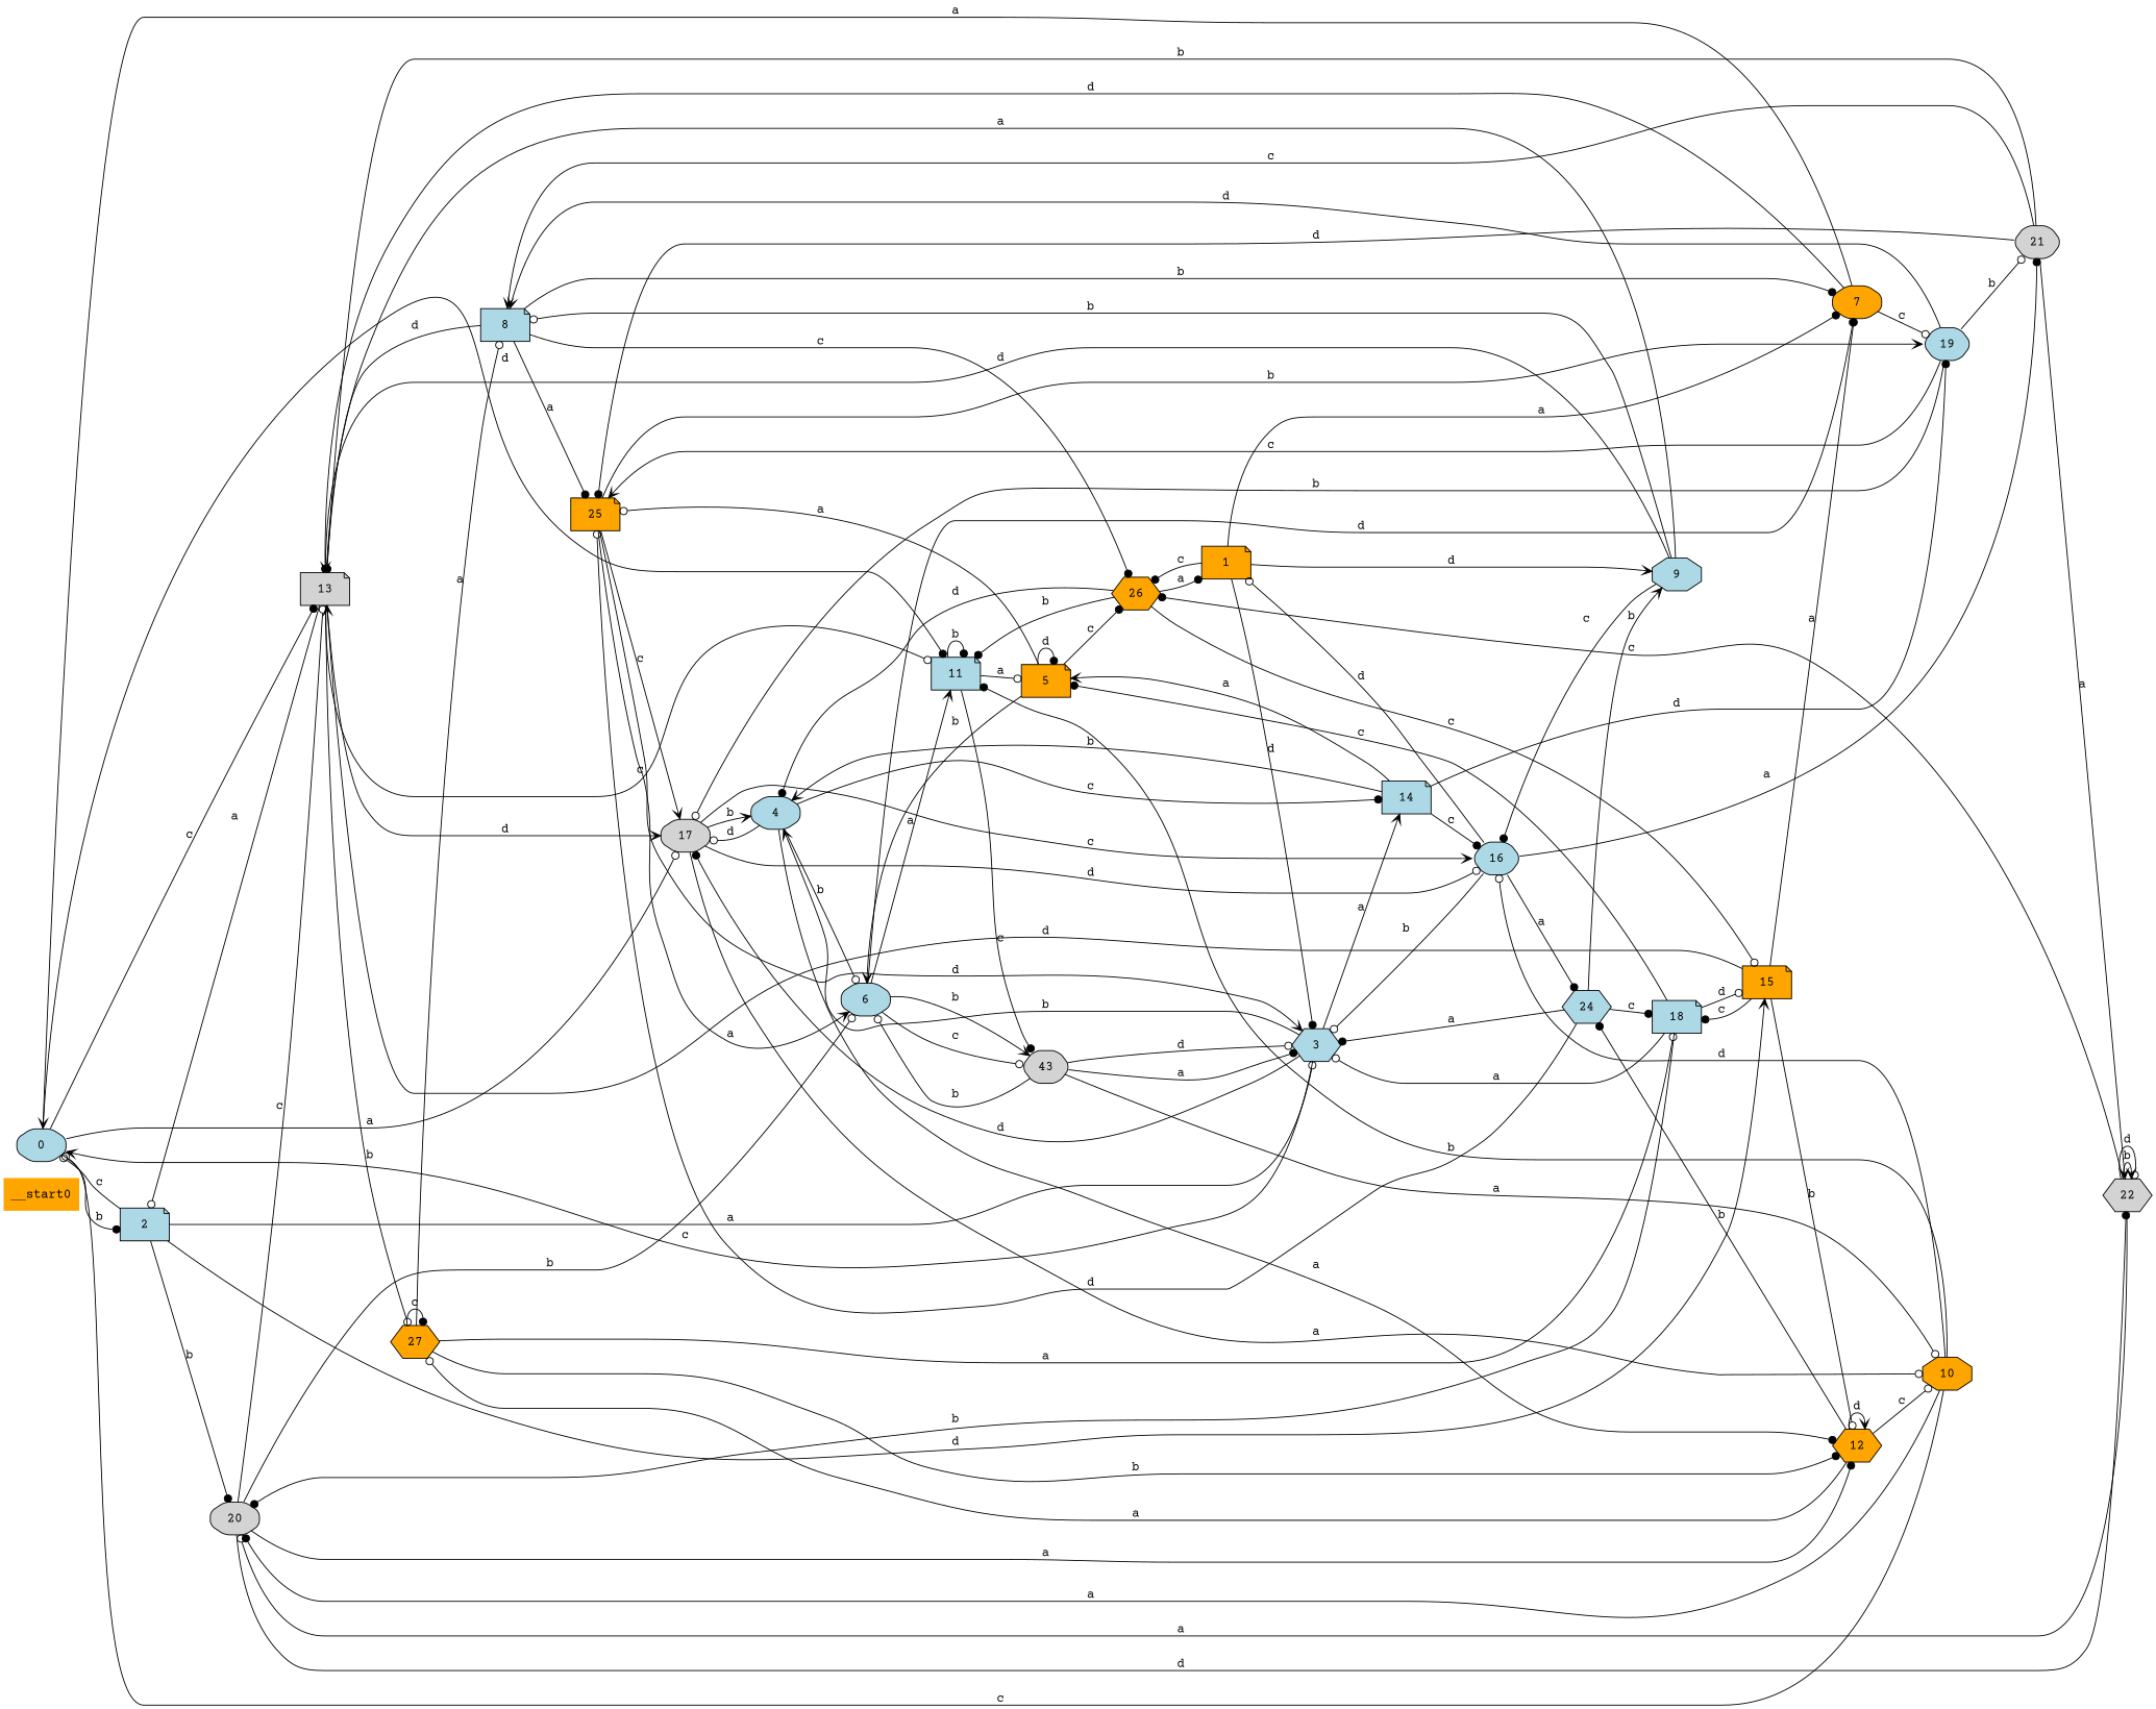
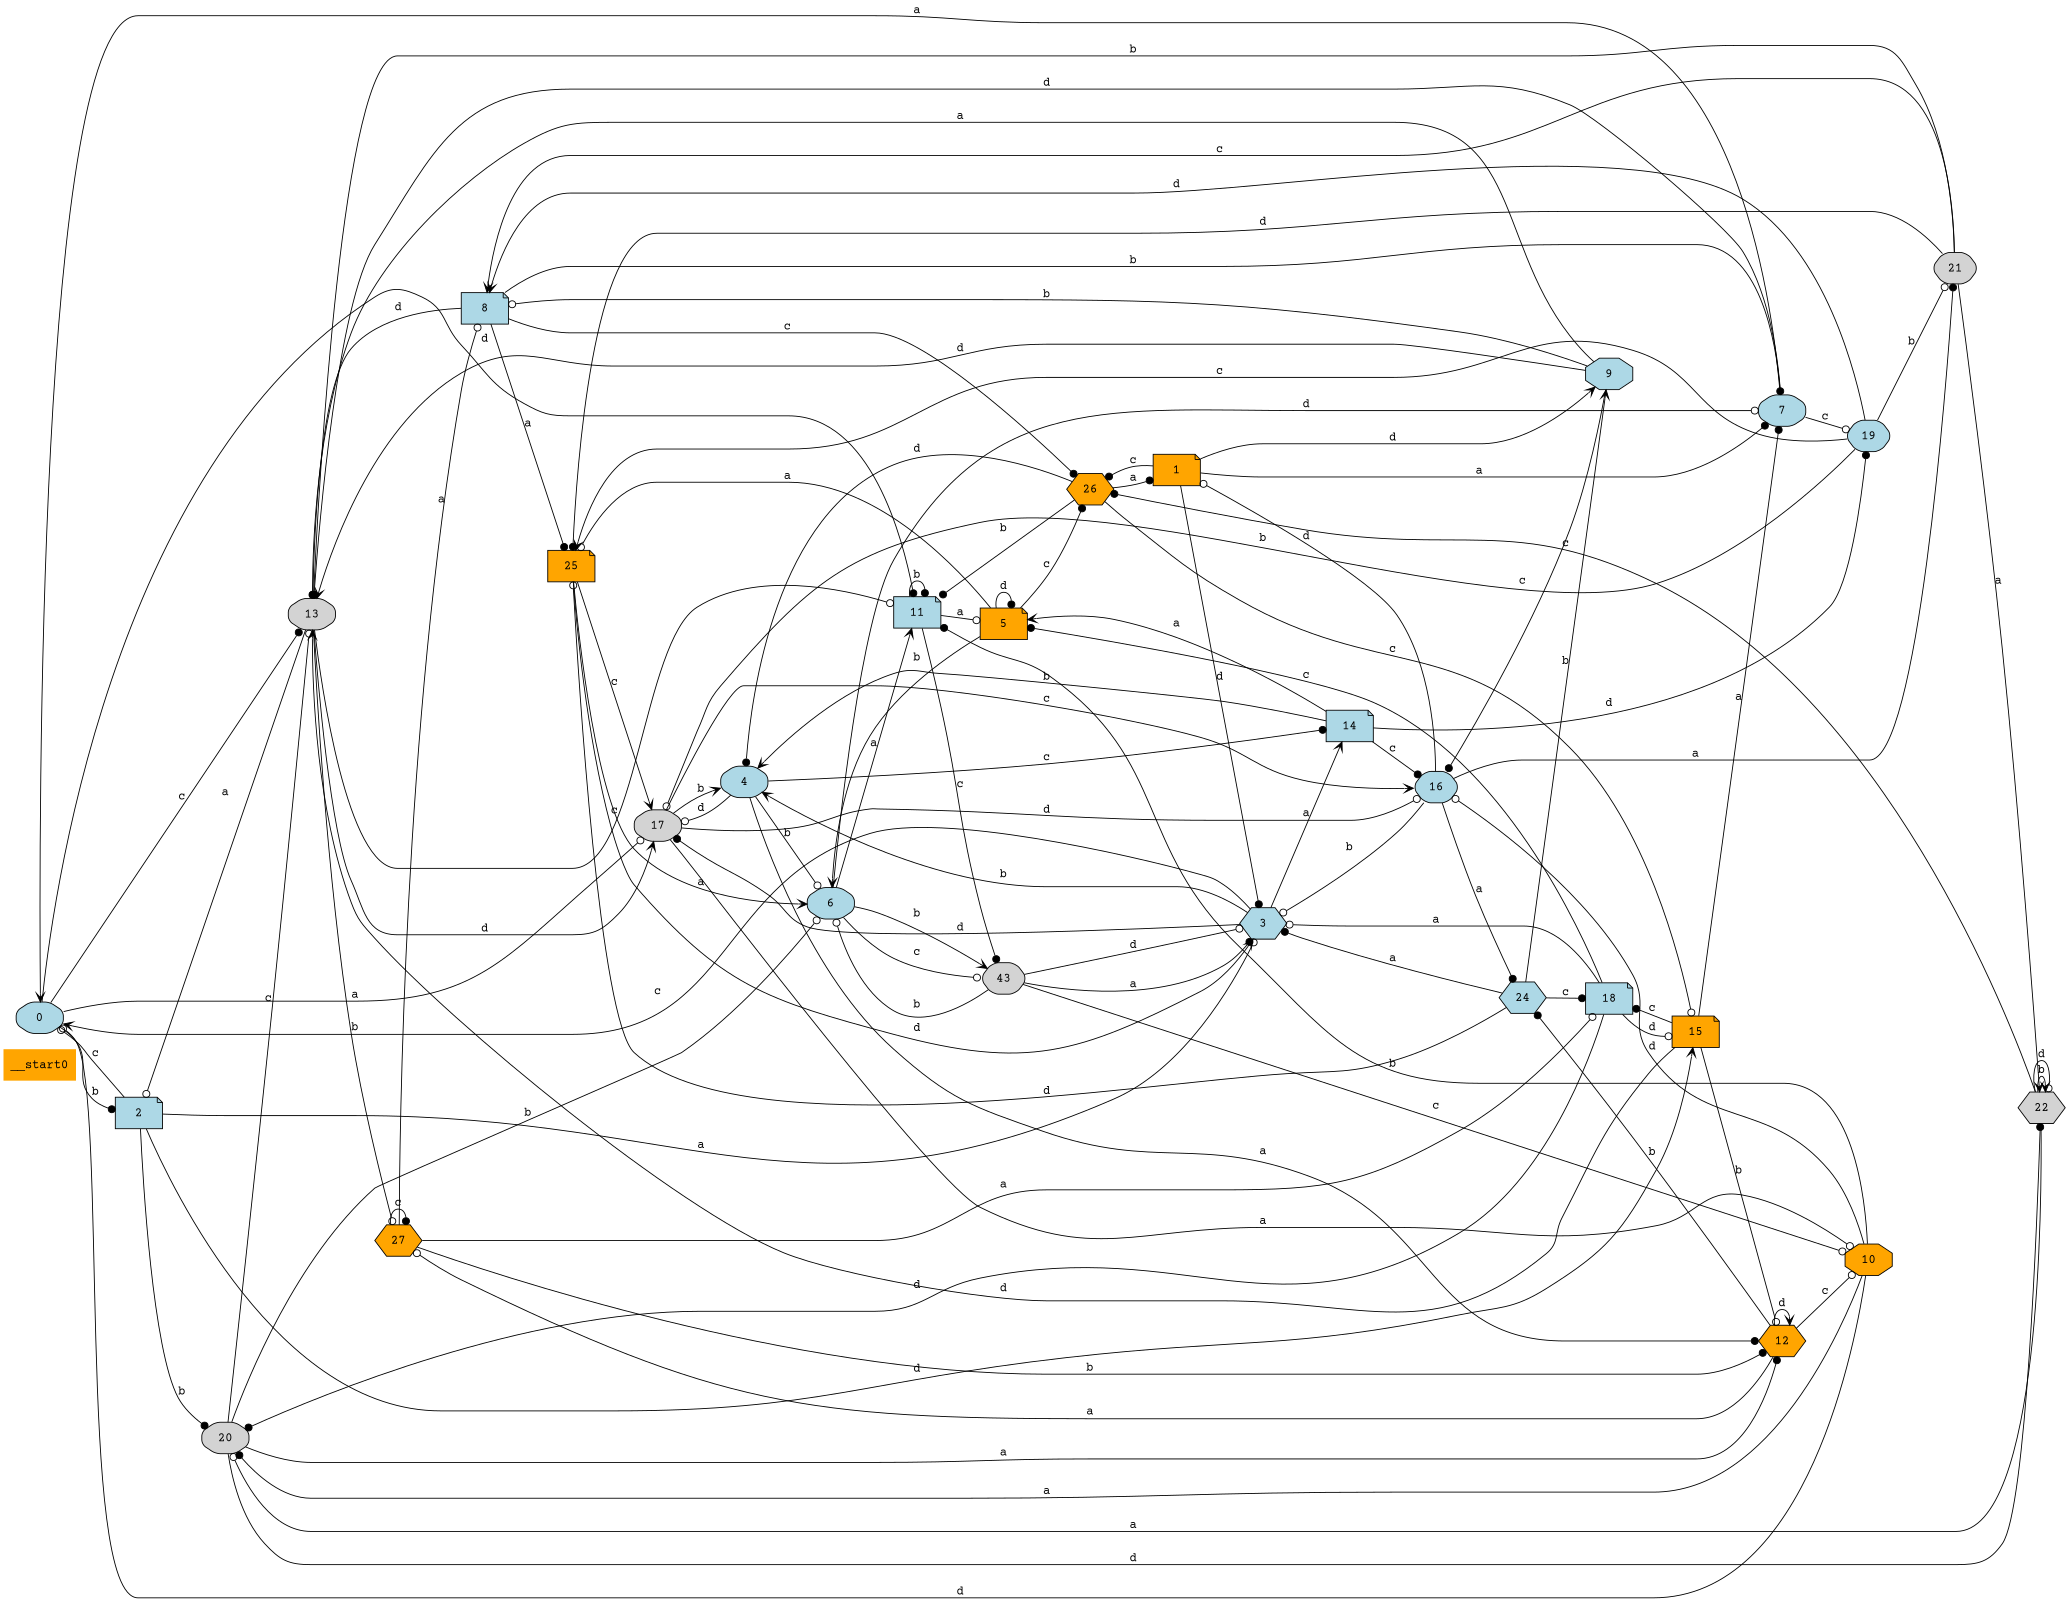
  digraph {
    fontname="Courier Prime"
    rankdir=LR
    node [fillcolor=lightblue fontname="Courier Prime" shape=note style=filled color=black]
    edge [arrowhead=dot fontname="Courier Prime"]
    __start0 [fillcolor=orange shape=none color=""]
    n2 [label=0 shape=octagon style="rounded,filled"]
    n3 [label=2]
    n4 [label=11 style="rounded,filled"]
-   n5 [fillcolor=lightgrey label=13 style="rounded,filled"]
+   n5 [fillcolor=lightgrey label=13 shape=octagon style="rounded,filled"]
    n6 [fillcolor=lightgrey label=17 shape=octagon style="rounded,filled"]
    n7 [label=3 shape=hexagon]
    n8 [fillcolor=orange label=15]
    n9 [fillcolor=lightgrey label=20 shape=octagon style="rounded,filled"]
    n10 [fillcolor=orange label=5]
    n11 [fillcolor=lightgrey label=43 shape=hexagon style="rounded,filled"]
    n12 [fillcolor=orange label=27 shape=hexagon]
    n13 [label=4 shape=octagon style="rounded,filled"]
    n14 [label=16 shape=hexagon style="rounded,filled"]
    n15 [fillcolor=orange label=10 shape=octagon]
    n16 [fillcolor=orange label=1]
-   n17 [fillcolor=orange label=7 shape=octagon style="rounded,filled"]
+   n17 [label=7 shape=octagon style="rounded,filled"]
    n18 [label=9 shape=octagon]
    n19 [fillcolor=orange label=26 shape=hexagon]
    n20 [label=14]
    n21 [label=19 shape=hexagon style="rounded,filled"]
    n22 [label=8 style="rounded,filled"]
    n23 [fillcolor=orange label=12 shape=hexagon]
    n24 [label=18]
    n25 [label=6 shape=octagon style="rounded,filled"]
    n26 [fillcolor=lightgrey label=22 shape=hexagon]
    n27 [label=24 shape=hexagon]
    n28 [fillcolor=orange label=25]
    n29 [fillcolor=lightgrey label=21 shape=hexagon style="rounded,filled"]
    n2 -> n3 [label=b]
    n2 -> n4 [label=d]
    n2 -> n5 [label=c]
    n2 -> n6 [arrowhead=odot label=a]
    n3 -> n2 [arrowhead=odot label=c]
    n3 -> n7 [arrowhead=odot label=a]
    n3 -> n8 [arrowhead=vee label=d]
    n3 -> n9 [label=b]
    n4 -> n4 [label=b]
    n4 -> n10 [arrowhead=odot label=a]
    n4 -> n11 [label=c]
    n5 -> n3 [arrowhead=odot label=a]
    n5 -> n4 [arrowhead=odot label=c]
    n5 -> n6 [arrowhead=vee label=d]
    n5 -> n12 [arrowhead=odot label=b]
    n6 -> n13 [arrowhead=vee label=b]
    n6 -> n14 [arrowhead=vee label=c]
    n6 -> n14 [arrowhead=odot label=d]
    n6 -> n15 [arrowhead=odot label=a]
    n7 -> n2 [arrowhead=vee label=c]
    n7 -> n6 [label=d]
    n7 -> n13 [arrowhead=vee label=b]
    n7 -> n20 [arrowhead=vee label=a]
    n8 -> n5 [arrowhead=vee label=d]
    n8 -> n17 [label=a]
    n8 -> n23 [arrowhead=odot label=b]
    n8 -> n24 [label=c]
    n9 -> n5 [arrowhead=odot label=c]
    n9 -> n23 [label=a]
    n9 -> n25 [arrowhead=odot label=b]
    n9 -> n26 [label=d]
    n10 -> n10 [label=d]
    n10 -> n19 [label=c]
    n10 -> n25 [arrowhead=vee label=b]
    n10 -> n28 [arrowhead=odot label=a]
    n11 -> n7 [label=a]
    n11 -> n7 [arrowhead=odot label=d]
-   n11 -> n15 [arrowhead=odot label=a]
+   n11 -> n15 [arrowhead=odot label=c]
    n11 -> n25 [arrowhead=odot label=b]
    n12 -> n12 [label=c]
    n12 -> n22 [arrowhead=odot label=a]
    n12 -> n23 [label=b]
    n12 -> n24 [arrowhead=odot label=a]
    n13 -> n6 [arrowhead=odot label=d]
    n13 -> n20 [label=c]
    n13 -> n23 [label=a]
    n13 -> n25 [arrowhead=odot label=b]
    n14 -> n7 [arrowhead=odot label=b]
    n14 -> n16 [arrowhead=odot label=d]
    n14 -> n27 [label=a]
    n14 -> n29 [label=a]
-   n15 -> n2 [arrowhead=odot label=c]
+   n15 -> n2 [arrowhead=odot label=d]
    n15 -> n4 [label=b]
    n15 -> n9 [label=a]
    n15 -> n14 [arrowhead=odot label=d]
    n16 -> n7 [label=d]
    n16 -> n17 [label=a]
    n16 -> n18 [arrowhead=vee label=d]
    n16 -> n19 [label=c]
    n17 -> n2 [arrowhead=vee label=a]
    n17 -> n5 [label=d]
    n17 -> n21 [arrowhead=odot label=c]
    n18 -> n5 [label=a]
    n18 -> n5 [arrowhead=vee label=d]
    n18 -> n14 [label=c]
    n18 -> n22 [arrowhead=odot label=b]
    n19 -> n4 [label=b]
    n19 -> n8 [arrowhead=odot label=c]
    n19 -> n13 [label=d]
    n19 -> n16 [label=a]
    n20 -> n10 [arrowhead=vee label=a]
    n20 -> n13 [arrowhead=vee label=b]
    n20 -> n14 [label=c]
    n20 -> n21 [label=d]
    n21 -> n6 [arrowhead=odot label=b]
    n21 -> n22 [arrowhead=vee label=d]
    n21 -> n28 [arrowhead=vee label=c]
    n21 -> n29 [arrowhead=odot label=b]
    n22 -> n5 [label=d]
    n22 -> n17 [label=b]
    n22 -> n19 [label=c]
    n22 -> n28 [label=a]
    n23 -> n12 [arrowhead=odot label=a]
    n23 -> n15 [arrowhead=odot label=c]
    n23 -> n23 [arrowhead=vee label=d]
    n23 -> n27 [label=b]
    n24 -> n7 [arrowhead=odot label=a]
    n24 -> n8 [arrowhead=odot label=d]
-   n24 -> n9 [label=b]
+   n24 -> n9 [label=d]
    n24 -> n10 [label=c]
    n25 -> n4 [arrowhead=vee label=a]
    n25 -> n11 [arrowhead=vee label=b]
    n25 -> n11 [arrowhead=odot label=c]
    n25 -> n17 [arrowhead=odot label=d]
    n26 -> n9 [arrowhead=odot label=a]
    n26 -> n19 [label=c]
    n26 -> n26 [arrowhead=vee label=b]
    n26 -> n26 [arrowhead=odot label=d]
    n27 -> n7 [label=a]
    n27 -> n18 [arrowhead=vee label=b]
    n27 -> n24 [label=c]
    n27 -> n28 [arrowhead=odot label=d]
    n28 -> n6 [arrowhead=vee label=c]
    n28 -> n7 [arrowhead=vee label=d]
-   n28 -> n21 [arrowhead=vee label=b]
    n28 -> n25 [arrowhead=vee label=a]
    n29 -> n5 [arrowhead=odot label=b]
    n29 -> n22 [arrowhead=vee label=c]
    n29 -> n26 [arrowhead=vee label=a]
    n29 -> n28 [label=d]
  }
